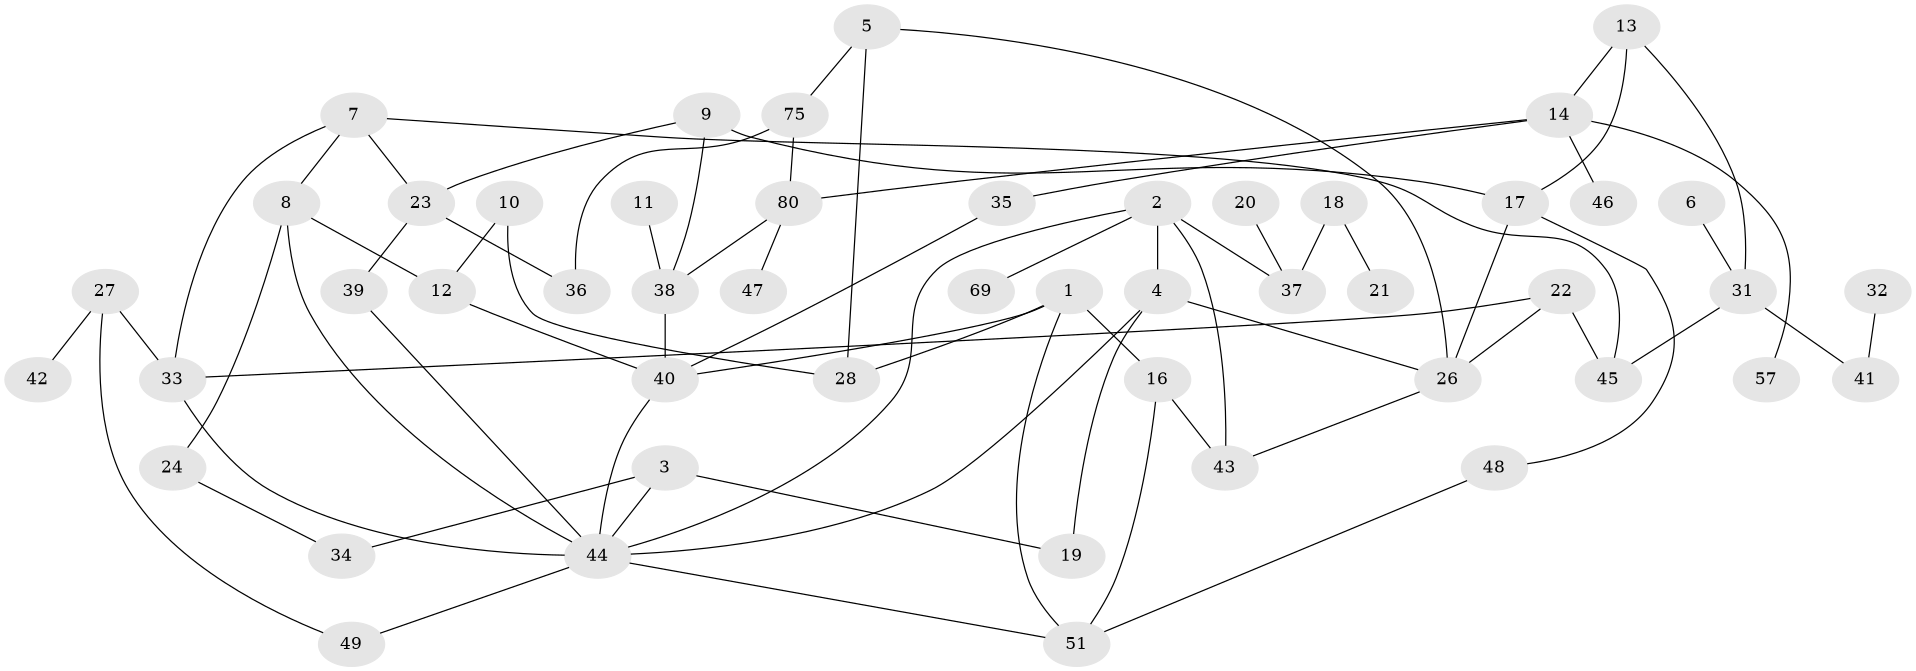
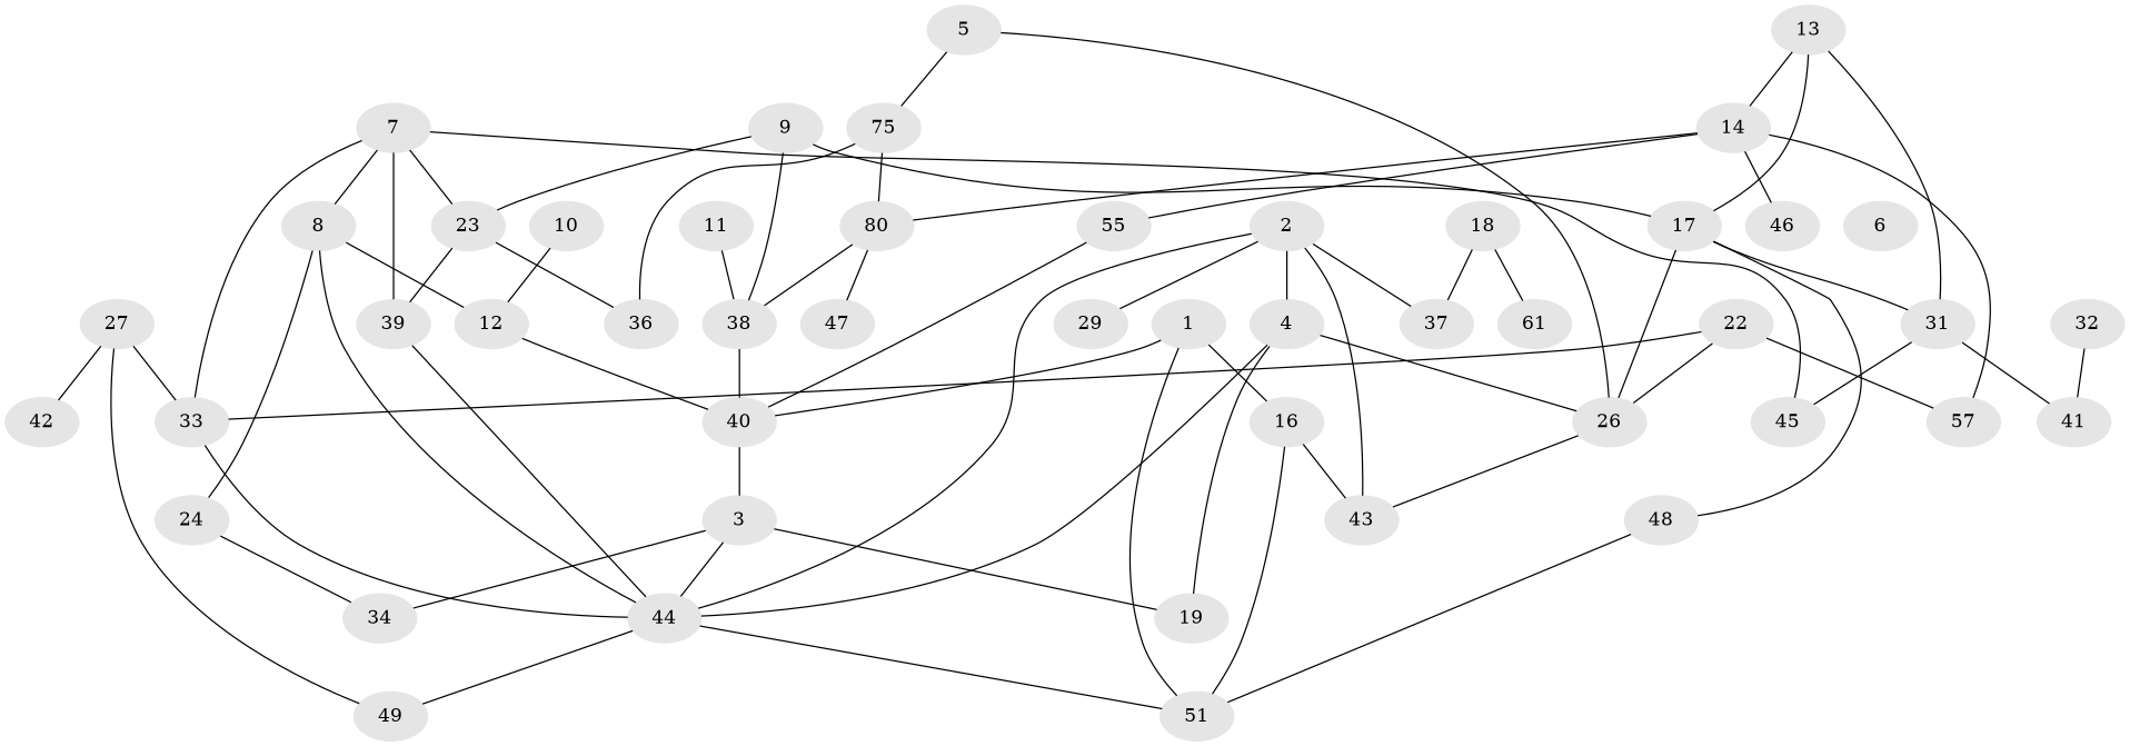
  graph {
    node [color=gray90 style=filled]
    1
    16
-   28
    40
    51
    43
    44
    2
    4
-   29 [label=69]
+   29
    37
    19
    26
    49
    3
    34
    5
    n18 [label=75]
    n19 [label=80]
    36
    6
    7
    8
    23
    33
    39
    45
    12
    24
    9
    17
    38
    31
    48
    10
    11
    13
    14
-   35
+   35 [label=55]
    46
    n41 [label=57]
    41
    47
    27
    42
    18
-   21
-   20
+   21 [label=61]
    22
    32
    1 -- 16
-   1 -- 28
    1 -- 40
    1 -- 51
    16 -- 51
    16 -- 43
-   40 -- 44
+   40 -- 3
    44 -- 51
    44 -- 49
    2 -- 43
    2 -- 44
    2 -- 4
    2 -- 29
    2 -- 37
    4 -- 44
    4 -- 19
    4 -- 26
    26 -- 43
    3 -- 44
    3 -- 19
    3 -- 34
-   5 -- 28
    5 -- 26
    5 -- n18
    n18 -- n19
    n18 -- 36
    n19 -- 38
    n19 -- 47
    7 -- 8
    7 -- 23
    7 -- 33
+   7 -- 39
    7 -- 45
    8 -- 44
    8 -- 12
    8 -- 24
    23 -- 36
    23 -- 39
    33 -- 44
    39 -- 44
    12 -- 40
    24 -- 34
    9 -- 23
    9 -- 17
    9 -- 38
    17 -- 26
-   6 -- 31
+   17 -- 31
    17 -- 48
    38 -- 40
    31 -- 45
    31 -- 41
    48 -- 51
-   10 -- 28
    10 -- 12
    11 -- 38
    13 -- 17
    13 -- 31
    13 -- 14
    14 -- n19
    14 -- 35
    14 -- 46
    14 -- n41
    35 -- 40
    27 -- 49
    27 -- 33
    27 -- 42
    18 -- 37
    18 -- 21
-   20 -- 37
    22 -- 26
    22 -- 33
-   22 -- 45
+   22 -- n41
    32 -- 41
  }
